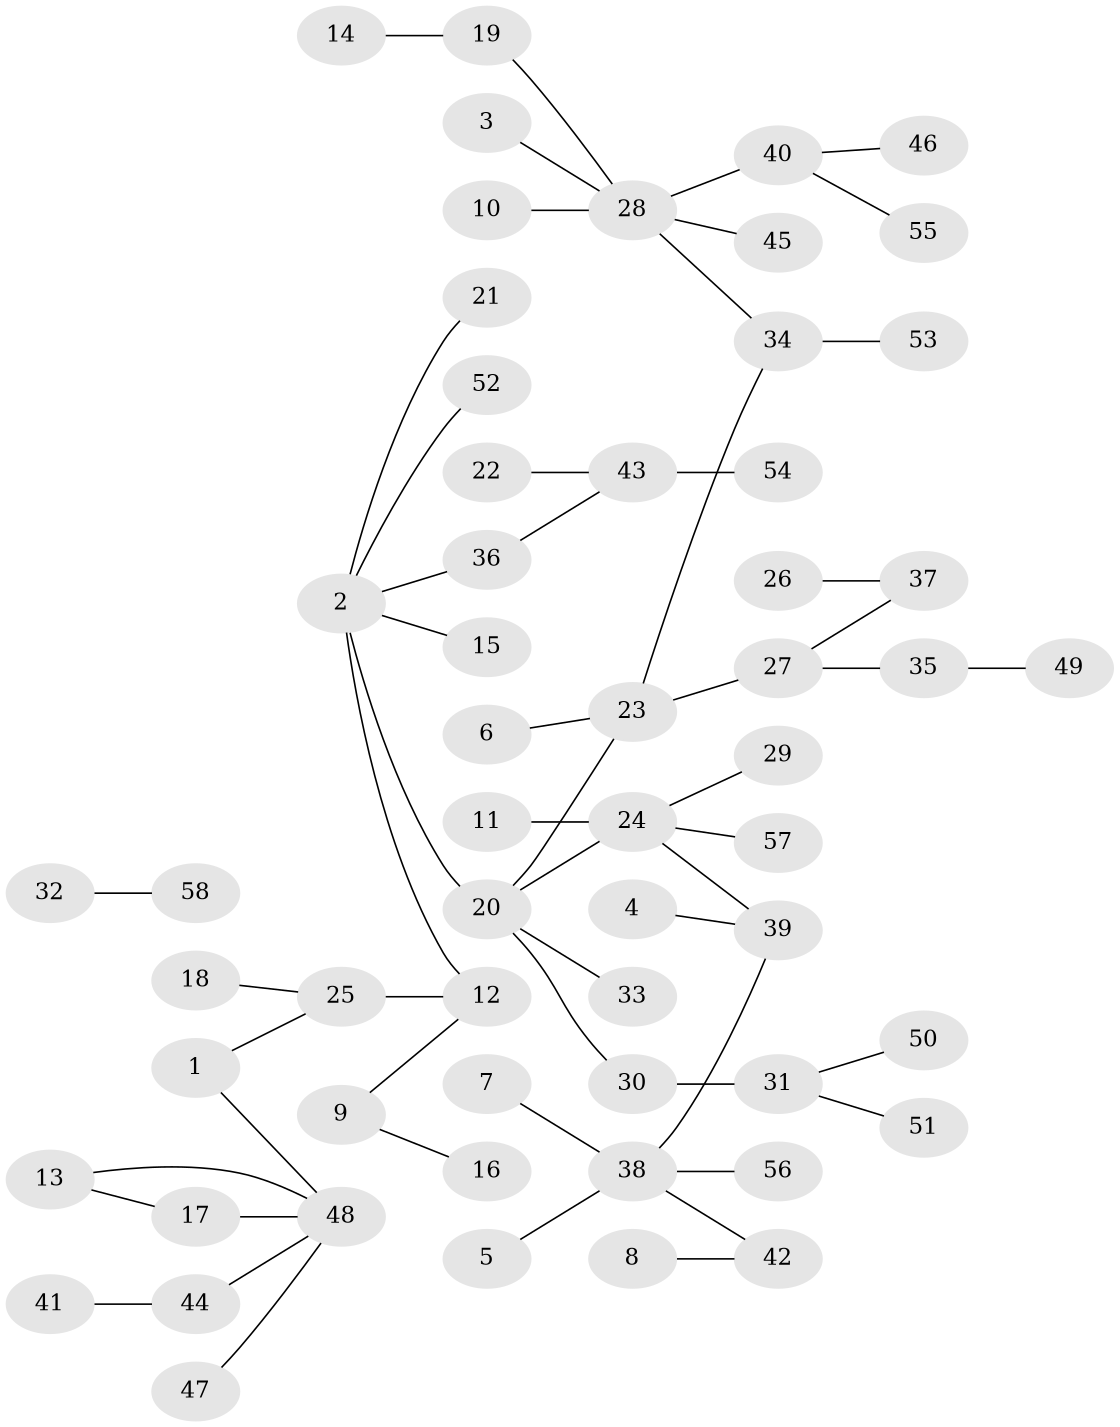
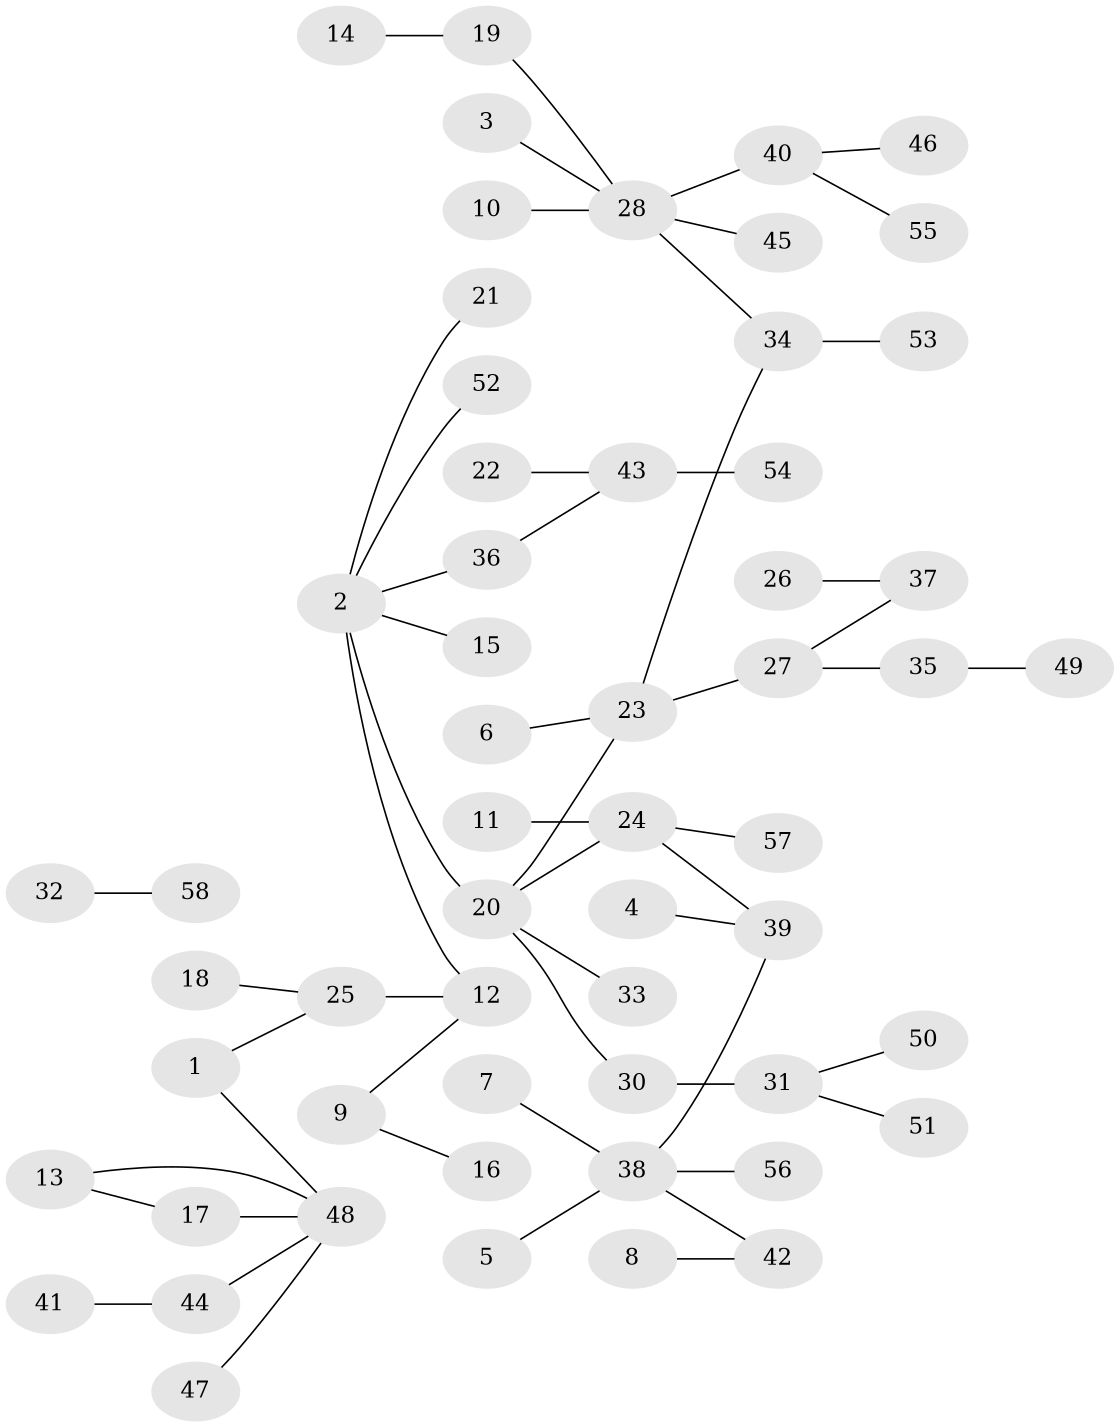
  graph {
    rankdir=LR
    node [color=gray90 style=filled]
    edge [weight=1.0]
    1
    25
    48
    12
    2
    15
    20
    21
    36
    52
    23
    24
    30
    33
    43
    3
    28
    34
    40
    45
    4
    39
    5
    38
    42
    56
    6
    27
    7
    8
    9
    16
    10
    11
-   29
    57
    13
    17
    14
    19
    18
    31
    22
    54
    37
    35
    53
    26
    49
    46
    55
    50
    51
    32
    58
    41
    44
    47
    1 -- 25
    1 -- 48
    25 -- 12
    2 -- 12
    2 -- 15
    2 -- 20
    2 -- 21
    2 -- 36
    2 -- 52
    20 -- 23
    20 -- 24
    20 -- 30
    20 -- 33
    36 -- 43
    23 -- 34
    23 -- 27
    24 -- 39
-   24 -- 29
    24 -- 57
    30 -- 31
    43 -- 54
    3 -- 28
    28 -- 34
    28 -- 40
    28 -- 45
    34 -- 53
    40 -- 46
    40 -- 55
    4 -- 39
    5 -- 38
    38 -- 39
    38 -- 42
    38 -- 56
    6 -- 23
    27 -- 37
    27 -- 35
    7 -- 38
    8 -- 42
    9 -- 12
    9 -- 16
    10 -- 28
    11 -- 24
    13 -- 48
    13 -- 17
    17 -- 48
    14 -- 19
    19 -- 28
    18 -- 25
    31 -- 50
    31 -- 51
    22 -- 43
    35 -- 49
    26 -- 37
    32 -- 58
    41 -- 44
    44 -- 48
    47 -- 48
  }
